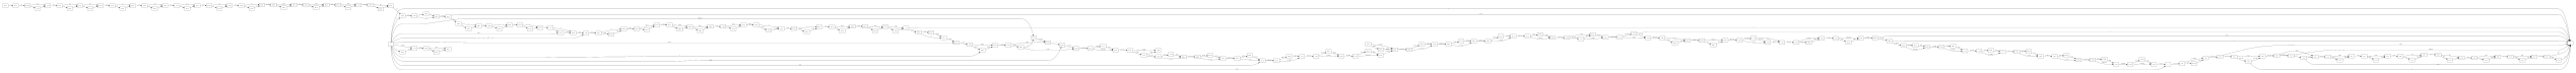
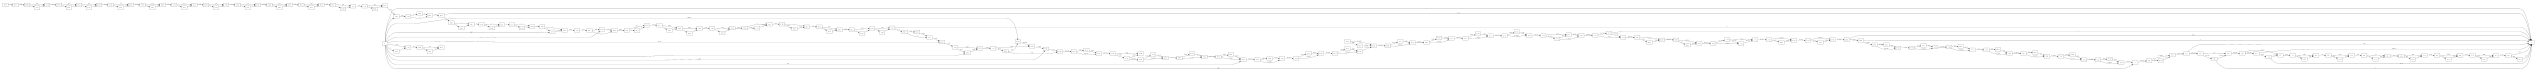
  digraph {
    fontname="Liberation Sans"
    rankdir=LR
    node [fontname="Liberation Sans" shape=rectangle]
    edge [fontname="Liberation Sans"]
    2
    195
    216
    10128
    227
    1
    261
    265
    282
    285
    292
    307
    298
    360
    393
    10201
    405
    444
    10239
    468
    492
    10262
    495
    516
    10282
    528
    549
    10302
    579
    600
    10322
    645
    10341
    2778
    2829
    2853
    4002
    2877
    2898
    4022
    2919
    4042
    2974
    3015
    4082
    3036
    4102
    3042
    3063
    4122
    3078
    3099
    4142
    3252
    3273
    4162
    3366
    3399
    4194
    3414
    3435
    4214
    3453
    3474
    n65 [label=4284]
    3522
    3552
    4263
    3657
    3678
    4283
    3729
    3750
    4303
    3784
    3939
    3960
    4323
    3963
    4366
    4387
    5122
    4429
    3979
    4450
    5142
    4472
    4493
    5162
    n90 [label=4802]
    4523
    5167
    4526
    4567
    4588
    5202
    4600
    4621
    5222
    4627
    4648
    5242
    4687
    5280
    4708
    4729
    5300
    4762
    4783
    9442
    4785
    4807
    5321
    4915
    4944
    5349
    4954
    5035
    5429
    5102
    5495
    5530
    5551
    9462
    5587
    5605
    5626
    9323
    5632
    5653
    9335
    5658
    5689
    9343
    5692
    5713
    9526
    5746
    5770
    9549
    5795
    5816
    9569
    5893
    5914
    9363
    6003
    6024
    9383
    6036
    6057
    9589
    6060
    6084
    9612
    6114
    6144
    9641
    6213
    6186
    9667
    6288
    6312
    9690
    6330
    6351
    9710
    6354
    6375
    9730
    6378
    6399
    9750
    6465
    6471
    9771
    6492
    6504
    6517
    6525
    6535
    6556
    9816
    6643
    6664
    9922
    6693
    6705
    9392
    6726
    6735
    6756
    9856
    6762
    6795
    9888
    6880
    6899
    6930
    6952
    9943
    7008
    7029
    9963
    7088
    7122
    9996
    7126
    7158
    10027
    7167
    7188
    10047
    n214 [label=7193]
    7234
    10088
    7281
    7302
    10108
    0
    2 -> 195 [label=275491]
    195 -> 216 [label=274668]
    195 -> 10128 [label=823]
    216 -> 227 [label=275491]
    10128 -> 216 [label=823]
    227 -> 1 [label=3428]
    227 -> 261 [label=272063]
    261 -> 265 [label=271240]
    261 -> 282 [label=823]
    265 -> 1 [label=1]
    265 -> 282 [label=271239]
    282 -> 285 [label=272062]
    285 -> 292 [label=271239]
    285 -> 307 [label=823]
    292 -> 1 [label=268817]
    292 -> 298 [label=2422]
    307 -> 360 [label=1405]
    298 -> 1 [label=1840]
    298 -> 307 [label=582]
    360 -> 393 [label=582]
    360 -> 10201 [label=823]
    393 -> 405 [label=1405]
    10201 -> 393 [label=823]
    405 -> 444 [label=582]
    405 -> 10239 [label=823]
    444 -> 468 [label=1405]
    10239 -> 444 [label=823]
    468 -> 492 [label=582]
    468 -> 10262 [label=823]
    492 -> 495 [label=1405]
    10262 -> 492 [label=823]
    495 -> 516 [label=582]
    495 -> 10282 [label=823]
    516 -> 528 [label=1405]
    10282 -> 516 [label=823]
    528 -> 549 [label=582]
    528 -> 10302 [label=823]
    549 -> 579 [label=1405]
    10302 -> 549 [label=823]
    579 -> 600 [label=582]
    579 -> 10322 [label=823]
    600 -> 645 [label=1405]
    10322 -> 600 [label=823]
    645 -> 1 [label=582]
    645 -> 10341 [label=823]
    10341 -> 1 [label=823]
    2778 -> 2829 [label=325]
    2829 -> 2853 [label=324]
    2829 -> 4002 [label=1]
    4002 -> 2853 [label=1]
    2877 -> 2898 [label=325]
    2898 -> 2919 [label=324]
    2898 -> 4042 [label=1]
    4022 -> 2877 [label=1]
    2919 -> 2974 [label=325]
    4042 -> 2919 [label=1]
    2974 -> 3015 [label=324]
    2974 -> 4082 [label=1]
    3015 -> 3036 [label=324]
    3015 -> 4102 [label=1]
    4082 -> 3015 [label=1]
    3036 -> 3042 [label=325]
    4102 -> 3036 [label=1]
    3042 -> 3063 [label=324]
    3042 -> 4122 [label=1]
    3063 -> 3078 [label=325]
    4122 -> 3063 [label=1]
    3078 -> 3099 [label=324]
    3078 -> 4142 [label=1]
    3099 -> 3252 [label=325]
    4142 -> 3099 [label=1]
    3252 -> 3273 [label=324]
    3252 -> 4162 [label=1]
    3273 -> 3366 [label=325]
    4162 -> 3273 [label=1]
    3366 -> 3399 [label=324]
    3366 -> 4194 [label=1]
    3399 -> 3414 [label=325]
    4194 -> 3399 [label=1]
    3414 -> 3435 [label=324]
    3414 -> 4214 [label=1]
    3435 -> 3453 [label=325]
    4214 -> 3435 [label=1]
    3453 -> 3474 [label=324]
    3453 -> n65 [label=1]
    3474 -> 3522 [label=325]
    n65 -> 3474 [label=1]
    3522 -> 3552 [label=324]
    3522 -> 4263 [label=1]
    3552 -> 3657 [label=325]
    4263 -> 3552 [label=1]
    3657 -> 3678 [label=324]
    3657 -> 4283 [label=1]
    3678 -> 3729 [label=325]
    4283 -> 3678 [label=1]
    3729 -> 3750 [label=324]
    3729 -> 4303 [label=1]
    3750 -> 3784 [label=325]
    4303 -> 3750 [label=1]
    3784 -> 3939 [label=326]
    3939 -> 3960 [label=324]
    3939 -> 4323 [label=2]
    3960 -> 3963 [label=326]
    4323 -> 3960 [label=2]
    3963 -> 1 [label=324]
    3963 -> 4366 [label=2]
    4366 -> 4387 [label=1]
    4366 -> 5122 [label=1]
    4387 -> 4429 [label=2]
    5122 -> 4387 [label=1]
    4429 -> 4450 [label=1]
    4429 -> 5142 [label=1]
    3979 -> 2778 [label=1]
    4450 -> 4472 [label=2]
    5142 -> 4450 [label=1]
    4472 -> 4493 [label=1]
    4472 -> 5162 [label=1]
    4493 -> n90 [label=2]
    5162 -> 4493 [label=1]
    n90 -> 4523 [label=1]
    n90 -> 5167 [label=1]
    4523 -> 4526 [label=7659]
    5167 -> 4523 [label=7658]
    4526 -> 4567 [label=7660]
    4567 -> 4588 [label=1]
    4567 -> 5202 [label=7659]
    4588 -> 4600 [label=7660]
    5202 -> 4588 [label=7659]
    4600 -> 4621 [label=7659]
    4600 -> 5222 [label=1]
    4621 -> 4627 [label=7660]
    5222 -> 4621 [label=1]
    4627 -> 4648 [label=7659]
    4627 -> 5242 [label=1]
    4648 -> 4687 [label=7659]
    4648 -> 5280 [label=1]
    5242 -> 4648 [label=1]
    4687 -> 4708 [label=7660]
    5280 -> 4687 [label=1]
    4708 -> 4729 [label=7659]
    4708 -> 5300 [label=1]
    4729 -> 4762 [label=7660]
    5300 -> 4729 [label=1]
    4762 -> 4783 [label=2]
    4762 -> 9442 [label=7658]
    4783 -> 4785 [label=7660]
    9442 -> 4783 [label=7658]
    4785 -> 4807 [label=1]
    4785 -> 5321 [label=7659]
    4807 -> 4915 [label=7660]
    5321 -> 4807 [label=7659]
    4915 -> 4944 [label=7659]
    4915 -> 5349 [label=1]
    4944 -> 4954 [label=7660]
    5349 -> 4944 [label=1]
    4954 -> 5035 [label=7659]
    4954 -> 5429 [label=1]
    5035 -> 5102 [label=7659]
    5035 -> 5495 [label=1]
    5429 -> 5035 [label=1]
    5102 -> 1 [label=1]
    5102 -> 5530 [label=7659]
    5495 -> 5102 [label=1]
    5530 -> 5551 [label=1]
    5530 -> 9462 [label=7658]
    5551 -> 5587 [label=7659]
    9462 -> 5551 [label=7658]
    5587 -> 5605 [label=11087]
    5605 -> 5626 [label=2664]
    5605 -> 9323 [label=8423]
    5626 -> 5632 [label=11088]
    9323 -> 5626 [label=8424]
    5632 -> 5653 [label=2664]
    5632 -> 9335 [label=8424]
    5653 -> 5658 [label=272247]
    9335 -> 5689 [label=7658]
    9335 -> 9343 [label=766]
    5658 -> 5689 [label=274087]
    5689 -> 5692 [label=281745]
    9343 -> 5653 [label=269583]
    5692 -> 5713 [label=274087]
    5692 -> 9526 [label=7658]
    5713 -> 5746 [label=281745]
    9526 -> 5713 [label=7658]
    5746 -> 5770 [label=274087]
    5746 -> 9549 [label=7658]
    5770 -> 9549 [label=7658]
    5770 -> 5795 [label=281745]
    5795 -> 5816 [label=274087]
    5795 -> 9569 [label=7658]
    5816 -> 5893 [label=281745]
    9569 -> 5816 [label=7658]
    5893 -> 5914 [label=273321]
    5893 -> 9363 [label=8424]
    5914 -> 6003 [label=281745]
    9363 -> 5914 [label=8424]
    6003 -> 6024 [label=273321]
    6003 -> 9383 [label=8424]
    6024 -> 6036 [label=282568]
    9383 -> 6024 [label=8424]
    6036 -> 6057 [label=274087]
    6036 -> 9589 [label=8481]
    6057 -> 6060 [label=282568]
    9589 -> 6057 [label=8481]
    6060 -> 6084 [label=274087]
    6060 -> 9612 [label=8481]
    6084 -> 6114 [label=282568]
    9612 -> 6084 [label=8481]
    6114 -> 6144 [label=274087]
    6114 -> 9641 [label=8481]
    6144 -> 6213 [label=282568]
    9641 -> 6144 [label=8481]
    6213 -> 6288 [label=282568]
    6186 -> 6213 [label=274087]
    6186 -> 9667 [label=8481]
    9667 -> 6213 [label=8481]
    6288 -> 6312 [label=274087]
    6288 -> 9690 [label=8481]
    6312 -> 6330 [label=282568]
    9690 -> 6312 [label=8481]
    6330 -> 6351 [label=274910]
    6330 -> 9710 [label=7658]
    6351 -> 6354 [label=282568]
    9710 -> 6351 [label=7658]
    6354 -> 6375 [label=274087]
    6354 -> 9730 [label=8481]
    6375 -> 6378 [label=282568]
    9730 -> 6375 [label=8481]
    6378 -> 6399 [label=274910]
    6378 -> 9750 [label=7658]
    6399 -> 6465 [label=282568]
    9750 -> 6399 [label=7658]
    6465 -> 6471 [label=274910]
    6465 -> 9771 [label=7658]
    6471 -> 9771 [label=823]
    6471 -> 6492 [label=274087]
    9771 -> 6492 [label=8481]
    6492 -> 6504 [label=282568]
    6504 -> 6517 [label=274087]
    6504 -> 6525 [label=8481]
    6517 -> 1 [label=1]
    6517 -> 6525 [label=274086]
    6525 -> 6535 [label=282567]
    6535 -> 6556 [label=274909]
    6535 -> 9816 [label=7658]
    6556 -> 6643 [label=282567]
    9816 -> 6556 [label=7658]
    6643 -> 6664 [label=281744]
    6643 -> 9922 [label=823]
    6664 -> 6693 [label=282567]
    9922 -> 6664 [label=823]
    6693 -> 6705 [label=274086]
    6693 -> 9392 [label=8481]
    6705 -> 9392 [label=272246]
    6705 -> 6726 [label=1840]
    9392 -> 6726 [label=280727]
    6726 -> 6735 [label=282567]
    6735 -> 6756 [label=274086]
    6735 -> 9856 [label=8481]
    6756 -> 6762 [label=282567]
    9856 -> 6756 [label=8481]
    6762 -> 6795 [label=274086]
    6762 -> 9888 [label=8481]
    6795 -> 6880 [label=282567]
    9888 -> 6795 [label=8481]
    6880 -> 1 [label=7657]
    6880 -> 6899 [label=274910]
    6899 -> 1 [label=1]
    6899 -> 6930 [label=274909]
    6930 -> 6952 [label=274086]
    6930 -> 9943 [label=823]
    6952 -> 7008 [label=274909]
    9943 -> 6952 [label=823]
    7008 -> 7029 [label=274086]
    7008 -> 9963 [label=823]
    7029 -> 7088 [label=274909]
    9963 -> 7029 [label=823]
    7088 -> 7122 [label=274086]
    7088 -> 9996 [label=823]
    7122 -> 7126 [label=274909]
    9996 -> 7122 [label=823]
    7126 -> 7158 [label=274086]
    7126 -> 10027 [label=823]
    7158 -> 7167 [label=274909]
    10027 -> 7158 [label=823]
    7167 -> 7188 [label=274086]
    7167 -> 10047 [label=823]
    7188 -> n214 [label=274909]
    10047 -> 7188 [label=823]
    n214 -> 7234 [label=274086]
    n214 -> 10088 [label=823]
    7234 -> 7281 [label=274909]
    10088 -> 7234 [label=823]
    7281 -> 7302 [label=274086]
    7281 -> 10108 [label=823]
    7302 -> 2 [label=274909]
    10108 -> 7302 [label=823]
    0 -> 2 [label=582]
    0 -> 1 [label=1]
    0 -> 2778 [label=324]
    0 -> 3784 [label=1]
    0 -> 3979 [label=1]
    0 -> 5167 [label=7657]
-   0 -> 4526 [label=1]
+   0 -> 5202 [label=1]
    0 -> 5587 [label=3428]
    0 -> 9323 [label=1]
    0 -> 5658 [label=1840]
    0 -> 9343 [label=268817]
    0 -> 6024 [label=823]
  }
